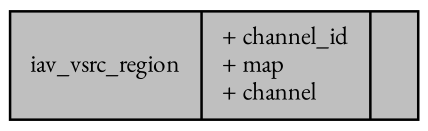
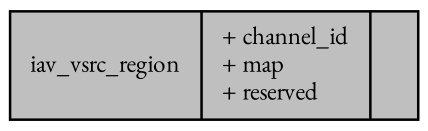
  digraph {
    rankdir=LR
    fontname="EB Garamond"
-   n1 [color=black fillcolor=grey75 fontcolor=black fontname="EB Garamond" fontsize=10 height=0.2 label="{iav_vsrc_region\n|+ channel_id\l+ map\l+ channel\l|}" shape=record style=filled width=0.4]
+   n1 [color=black fillcolor=grey75 fontcolor=black fontname="EB Garamond" fontsize=10 height=0.2 label="{iav_vsrc_region\n|+ channel_id\l+ map\l+ reserved\l|}" shape=record style=filled width=0.4]
  }
